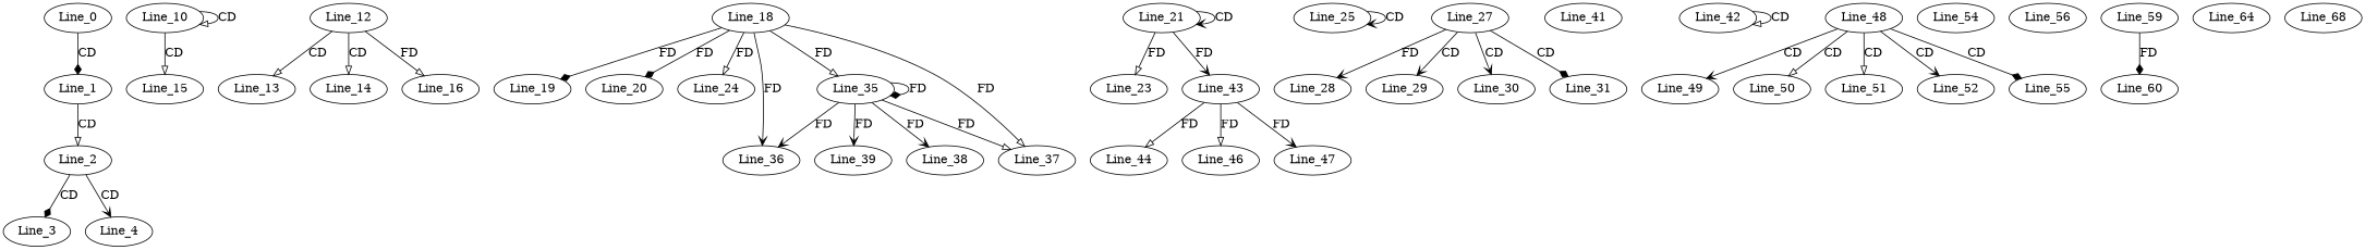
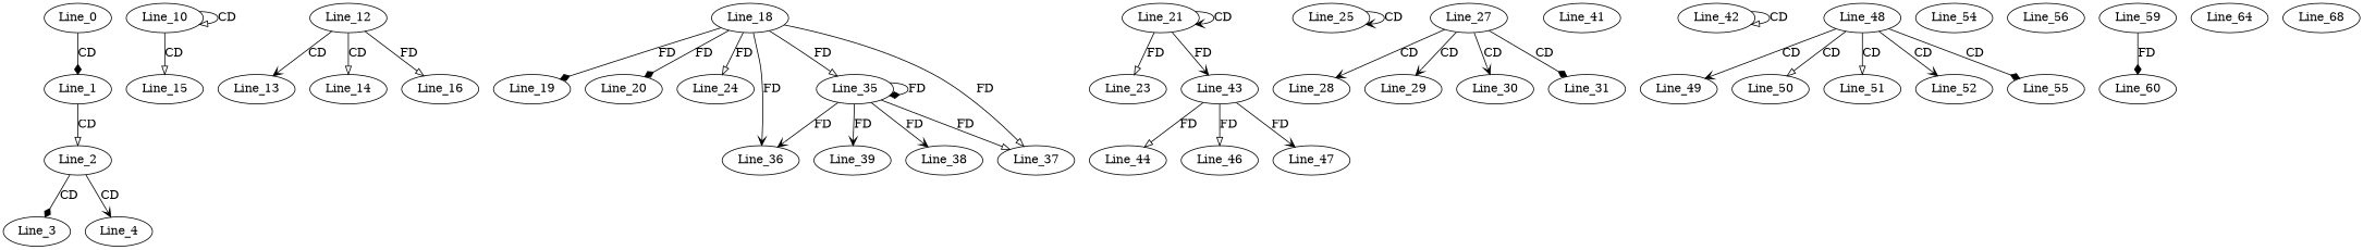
  digraph {
    edge [arrowhead=onormal]
    Line_0
    Line_1
    Line_2
    Line_3
    Line_4
    Line_10
    Line_15
    Line_12
    Line_13
    Line_14
    Line_16
    Line_18
    Line_19
    Line_20
    Line_24
    Line_35
    Line_36
    Line_37
    Line_38
    Line_39
    Line_21
    Line_23
    Line_43
    Line_44
    Line_46
    Line_47
    Line_25
    Line_27
    Line_28
    Line_29
    Line_30
    Line_31
    Line_41
    Line_42
    Line_48
    Line_49
    Line_50
    Line_51
    Line_52
    Line_55
    Line_54
    Line_56
    Line_59
    Line_60
    Line_64
    Line_68
    Line_0 -> Line_1 [arrowhead=diamond label=CD]
    Line_1 -> Line_2 [label=CD]
    Line_2 -> Line_3 [arrowhead=diamond label=CD]
    Line_2 -> Line_4 [arrowhead=vee label=CD]
    Line_10 -> Line_10 [label=CD]
    Line_10 -> Line_15 [label=CD]
-   Line_12 -> Line_13 [label=CD]
+   Line_12 -> Line_13 [arrowhead=vee label=CD]
    Line_12 -> Line_14 [label=CD]
    Line_12 -> Line_16 [label=FD]
    Line_18 -> Line_19 [arrowhead=diamond label=FD]
    Line_18 -> Line_20 [arrowhead=diamond label=FD]
    Line_18 -> Line_24 [label=FD]
    Line_18 -> Line_35 [label=FD]
    Line_18 -> Line_36 [arrowhead=vee label=FD]
    Line_18 -> Line_37 [label=FD]
    Line_35 -> Line_35 [arrowhead=diamond label=FD]
    Line_35 -> Line_36 [arrowhead=vee label=FD]
    Line_35 -> Line_37 [label=FD]
    Line_35 -> Line_38 [arrowhead=vee label=FD]
    Line_35 -> Line_39 [arrowhead=vee label=FD]
    Line_21 -> Line_21 [arrowhead=vee label=CD]
    Line_21 -> Line_23 [label=FD]
    Line_21 -> Line_43 [arrowhead=vee label=FD]
    Line_43 -> Line_44 [label=FD]
    Line_43 -> Line_46 [label=FD]
    Line_43 -> Line_47 [arrowhead=vee label=FD]
    Line_25 -> Line_25 [arrowhead=vee label=CD]
-   Line_27 -> Line_28 [arrowhead=vee label=FD]
+   Line_27 -> Line_28 [arrowhead=vee label=CD]
    Line_27 -> Line_29 [arrowhead=vee label=CD]
    Line_27 -> Line_30 [arrowhead=vee label=CD]
    Line_27 -> Line_31 [arrowhead=diamond label=CD]
    Line_42 -> Line_42 [label=CD]
    Line_48 -> Line_49 [arrowhead=vee label=CD]
    Line_48 -> Line_50 [label=CD]
    Line_48 -> Line_51 [label=CD]
    Line_48 -> Line_52 [arrowhead=vee label=CD]
    Line_48 -> Line_55 [arrowhead=diamond label=CD]
    Line_59 -> Line_60 [arrowhead=diamond label=FD]
  }
